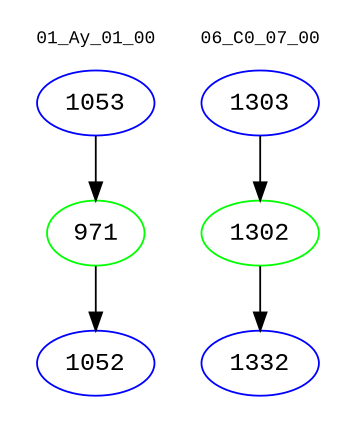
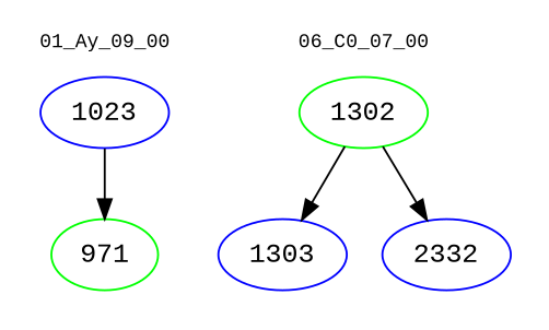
  digraph {
    fontname="Liberation Mono"
    node [color=blue fontname="Liberation Mono"]
    edge [color=black fontname="Liberation Mono"]
-   n1 [label=1053]
+   n1 [label=1023]
    n2 [color=green label=971]
-   n3 [label=1052]
    n4 [label=1303]
    n5 [color=green label=1302]
-   n6 [label=1332]
+   n6 [label=2332]
    subgraph cluster_1 {
      color=white
      fontsize=10
-     label="01_Ay_01_00"
+     label="01_Ay_09_00"
      n1
      n2
-     n3
    }
    subgraph cluster_2 {
      color=white
      fontsize=10
      label="06_C0_07_00"
      n4
      n5
      n6
    }
    n1 -> n2
-   n2 -> n3
-   n4 -> n5
+   n5 -> n4
    n5 -> n6
  }
